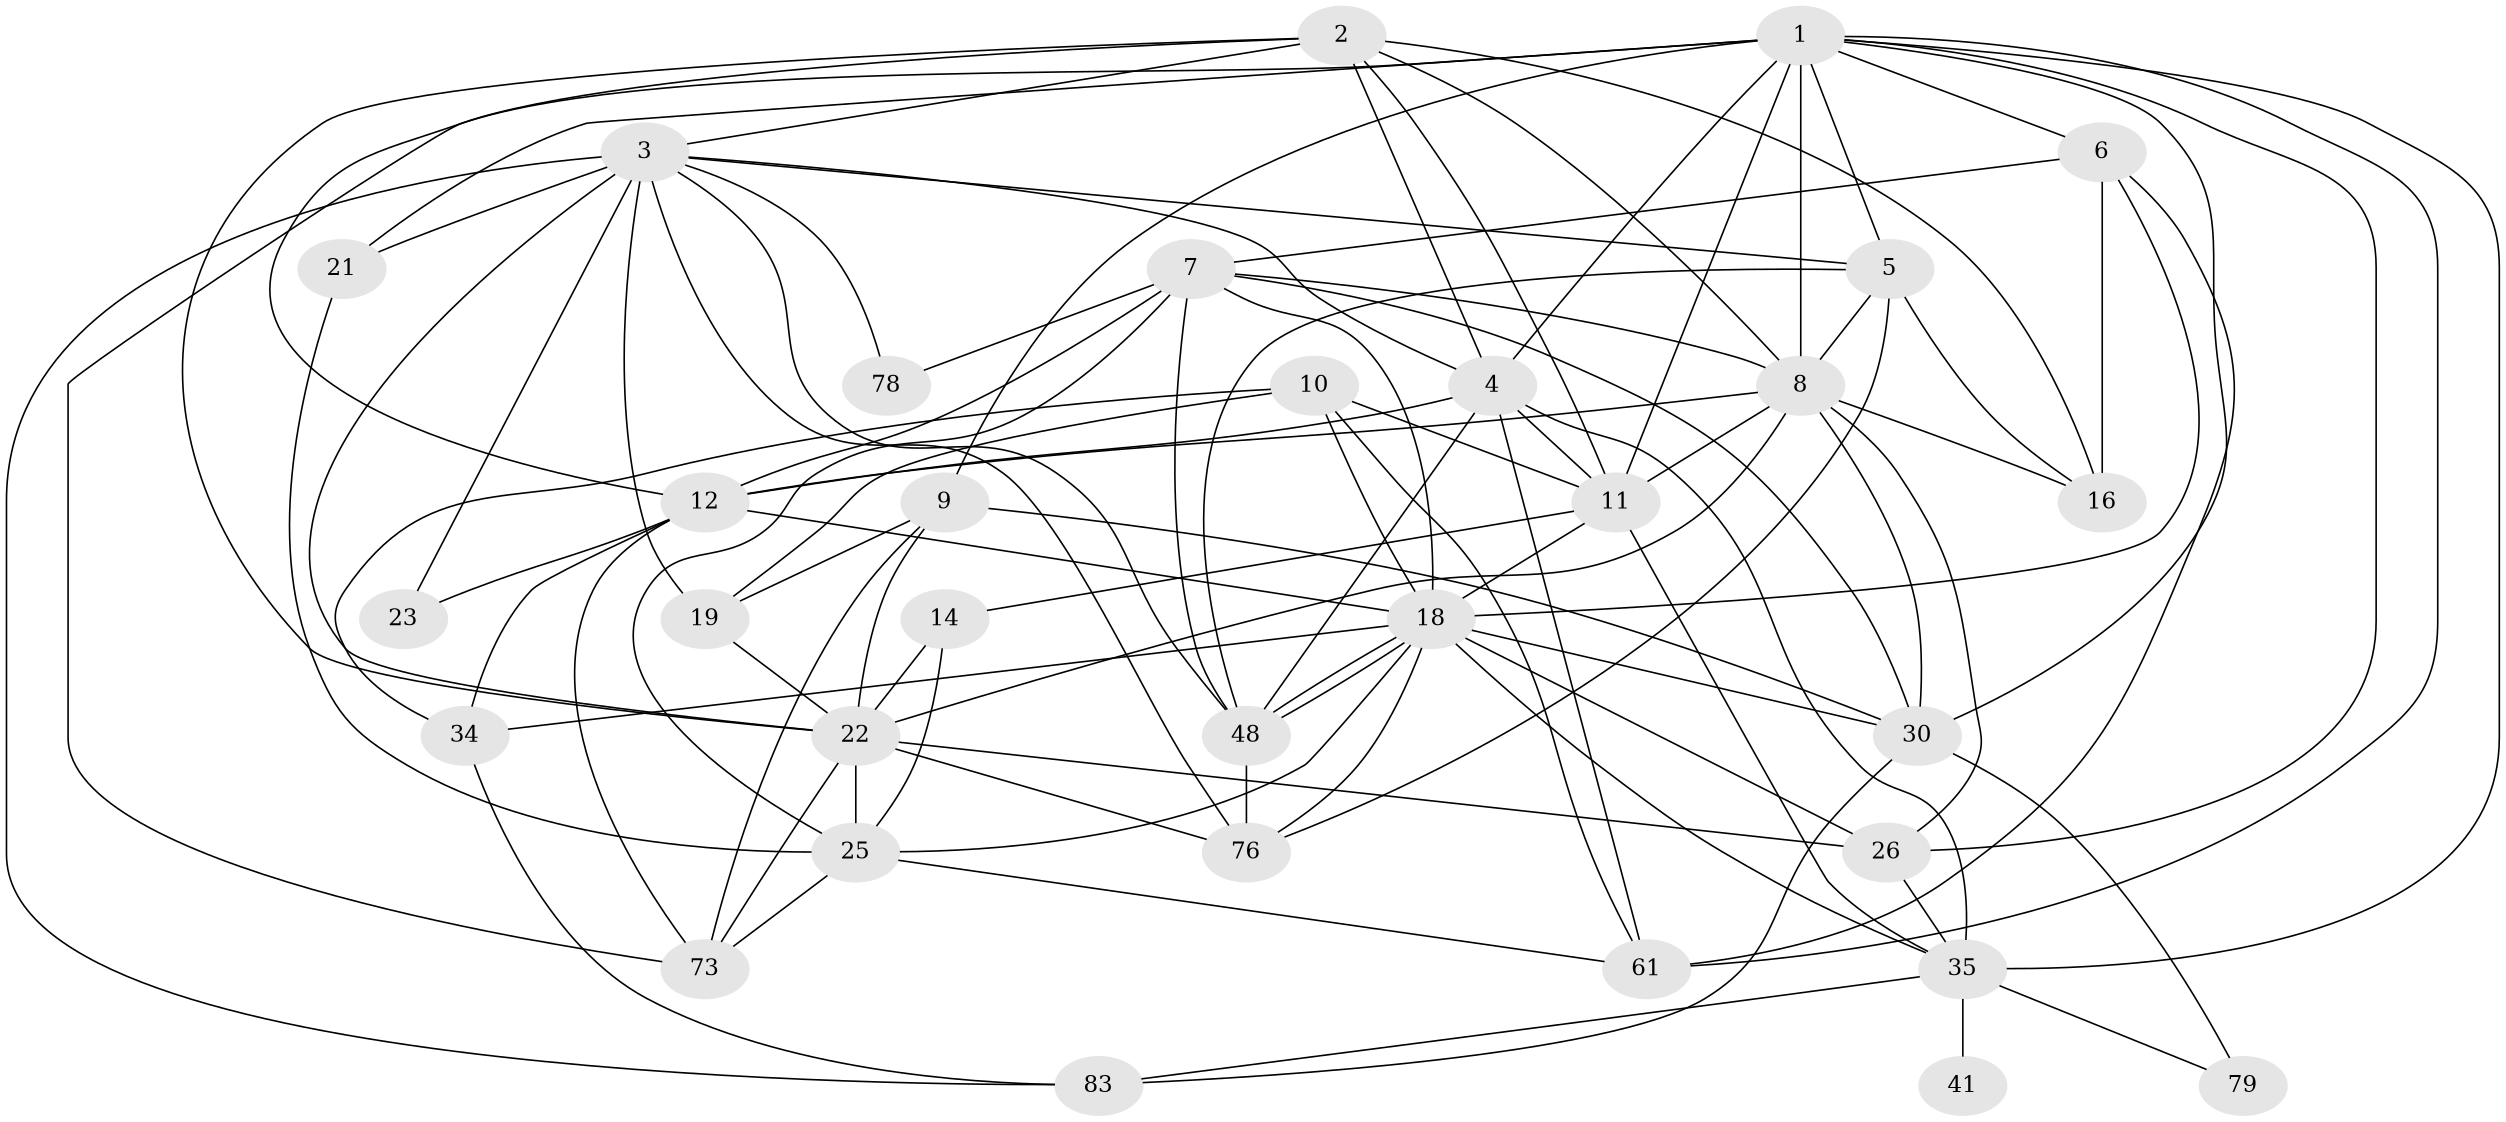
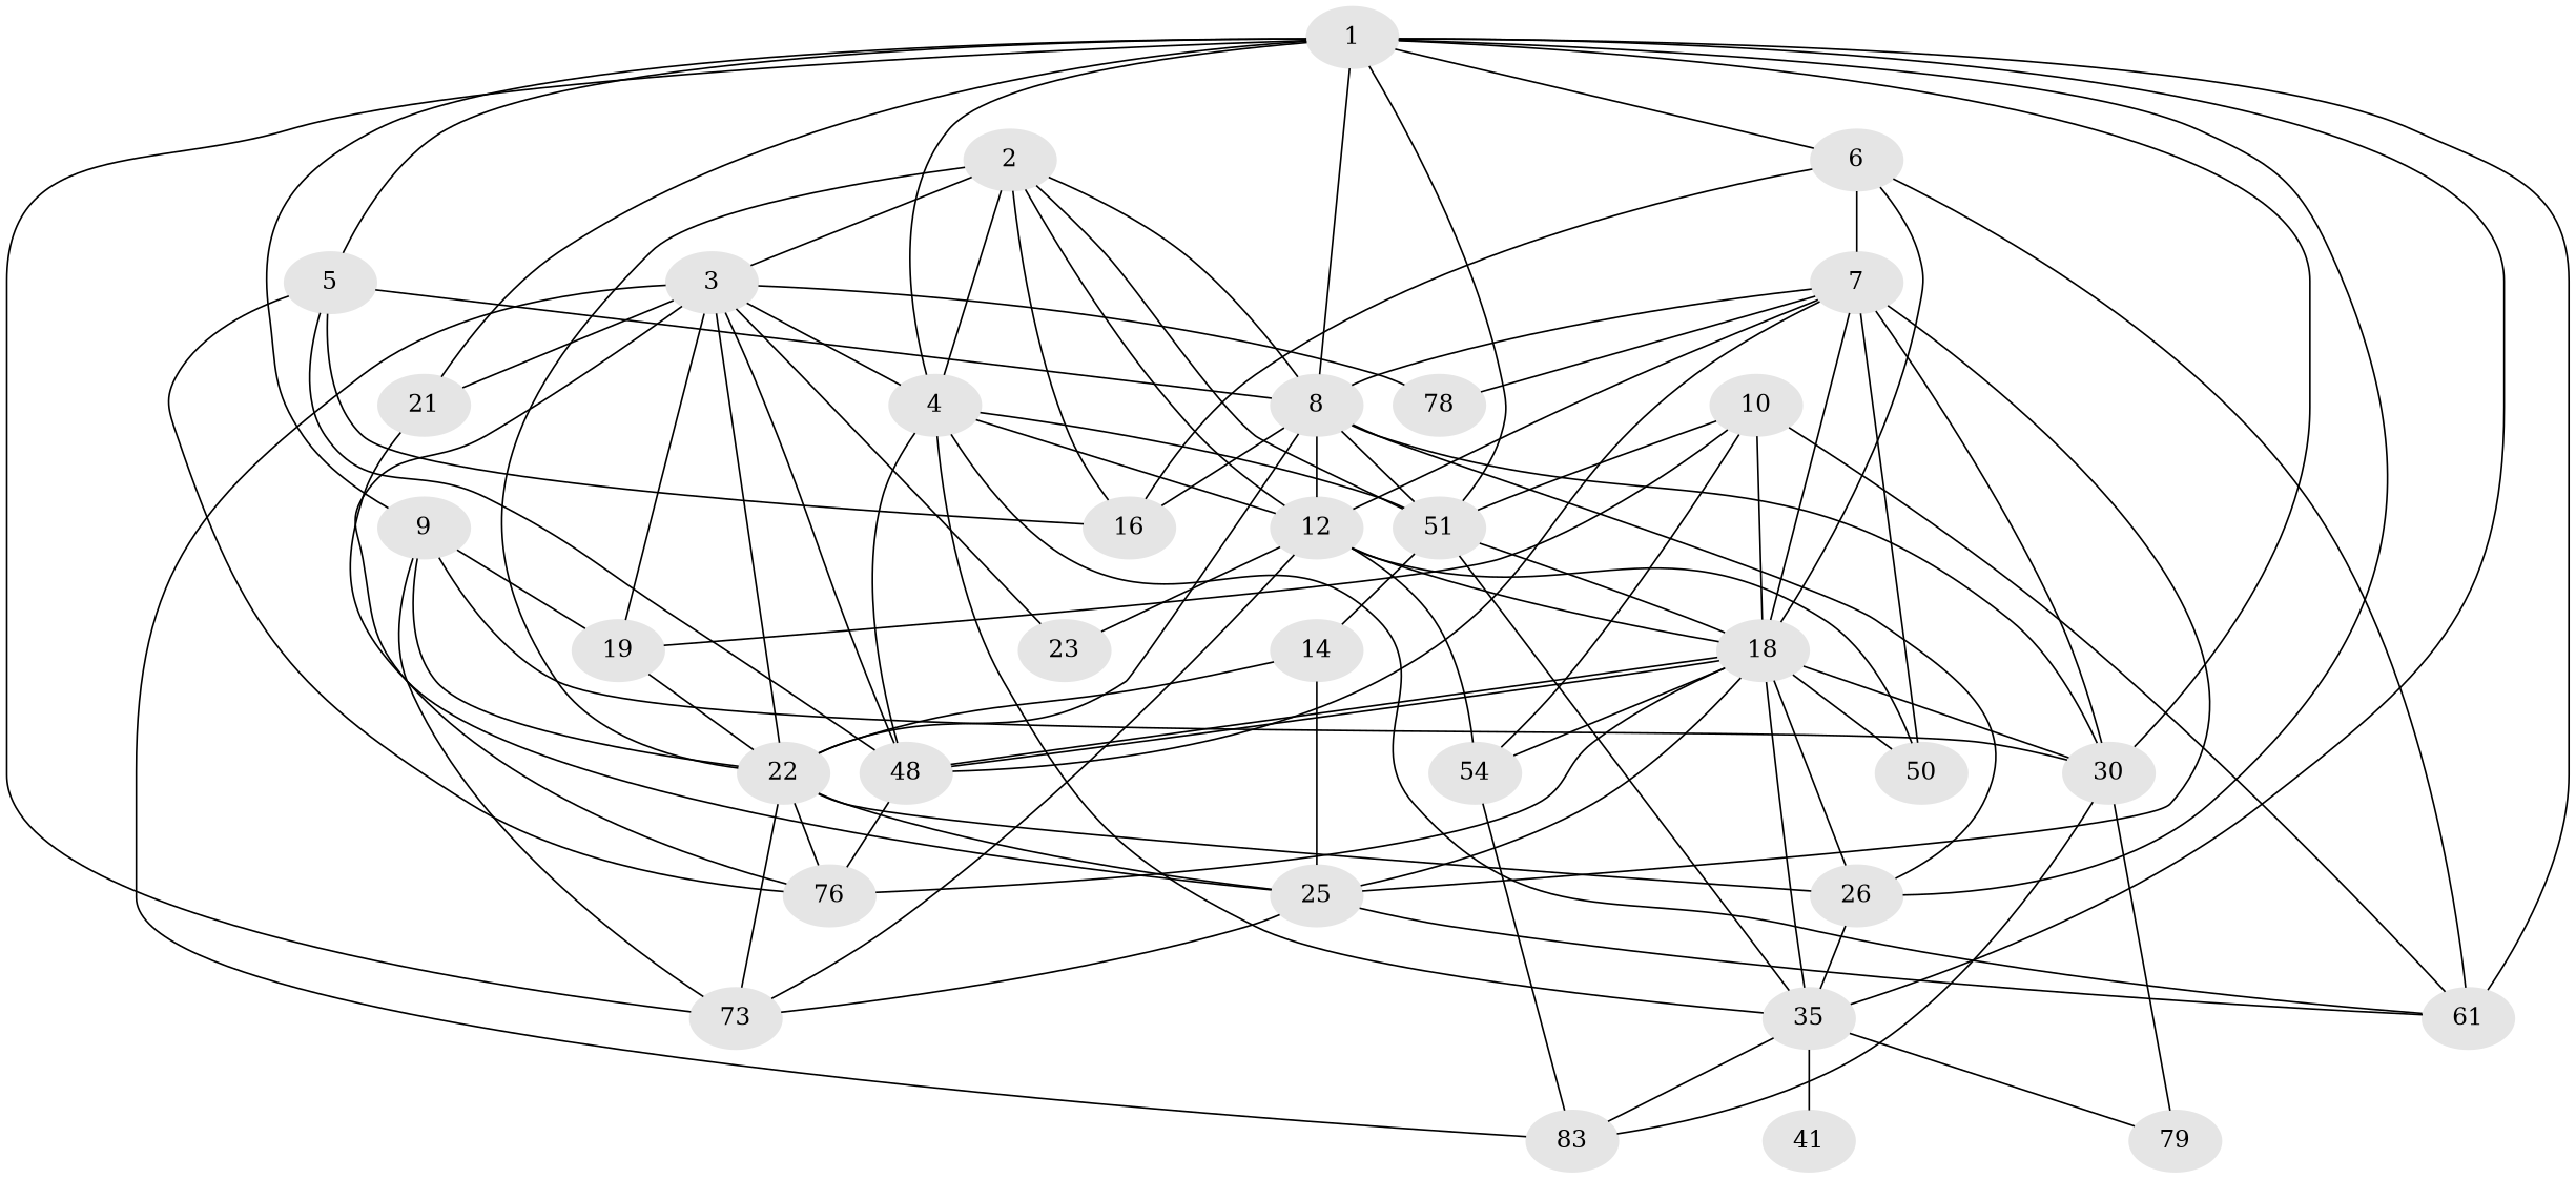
  graph {
    node [color=gray90 style=filled]
    1 [super="+67+46"]
    4 [super="+72+40"]
    5 [super="+43+42"]
    6 [super="+63"]
    8 [super="+54+77+20"]
    9 [super="+60+15"]
-   11 [super="+47+58"]
+   11 [super="+47+58" label=51]
    21
    26 [super="+85+75"]
    30 [super="+38"]
    35 [super="+55+37"]
    61
    73
    12 [super="+65"]
    48 [super="+53"]
    16 [super="+32"]
    76 [super="+80"]
    7 [super="+17+33"]
    18 [super="+51+31+44"]
    22 [super="+45+27+66+87"]
    19 [super="+28"]
    14
    25 [super="+49+82"]
    83
    79
    41
    2 [super="+56+64"]
    3 [super="+39+36"]
    23
    78
-   34
+   50 [super="+81"]
+   34 [label=54]
    10 [super="+84"]
    1 -- 4
    1 -- 5
    1 -- 6
    1 -- 8 [weight=3]
    1 -- 9
    1 -- 11
    1 -- 21
    1 -- 26
    1 -- 30
    1 -- 35 [weight=2]
    1 -- 61
    1 -- 73
    4 -- 11
    4 -- 35
    4 -- 61
    4 -- 12 [weight=2]
    4 -- 48 [weight=2]
    5 -- 8
    5 -- 48
    5 -- 16
    5 -- 76
    6 -- 61
    6 -- 16
    6 -- 7
    6 -- 18
    8 -- 11
    8 -- 26
    8 -- 30
    8 -- 12
    8 -- 16
    8 -- 22 [weight=3]
    9 -- 30
    9 -- 73
    9 -- 22 [weight=2]
    9 -- 19
    11 -- 35
    11 -- 18
    11 -- 14
    21 -- 25
    26 -- 35
    30 -- 83
    30 -- 79
    35 -- 83
    35 -- 79
    35 -- 41 [weight=2]
    12 -- 73
    12 -- 18
    12 -- 23
+   12 -- 50
    12 -- 34
    48 -- 76
    7 -- 8
    7 -- 30
    7 -- 12
    7 -- 48
    7 -- 18 [weight=2]
    7 -- 25
    7 -- 78
+   7 -- 50
    18 -- 26
    18 -- 30
    18 -- 35
    18 -- 48 [weight=2]
    18 -- 48
    18 -- 76
    18 -- 25
+   18 -- 50
    18 -- 34
    22 -- 26
    22 -- 73
    22 -- 76
    22 -- 25
    19 -- 22
    14 -- 22
    14 -- 25
    25 -- 61
    25 -- 73
    2 -- 4 [weight=2]
    2 -- 8
    2 -- 11
    2 -- 12
    2 -- 16
    2 -- 22
    2 -- 3
    3 -- 4
-   3 -- 5
    3 -- 21
    3 -- 48
    3 -- 76
    3 -- 22
    3 -- 19 [weight=2]
    3 -- 83
    3 -- 23
    3 -- 78
    34 -- 83
    10 -- 11
    10 -- 61
    10 -- 18
    10 -- 19
    10 -- 34
  }
